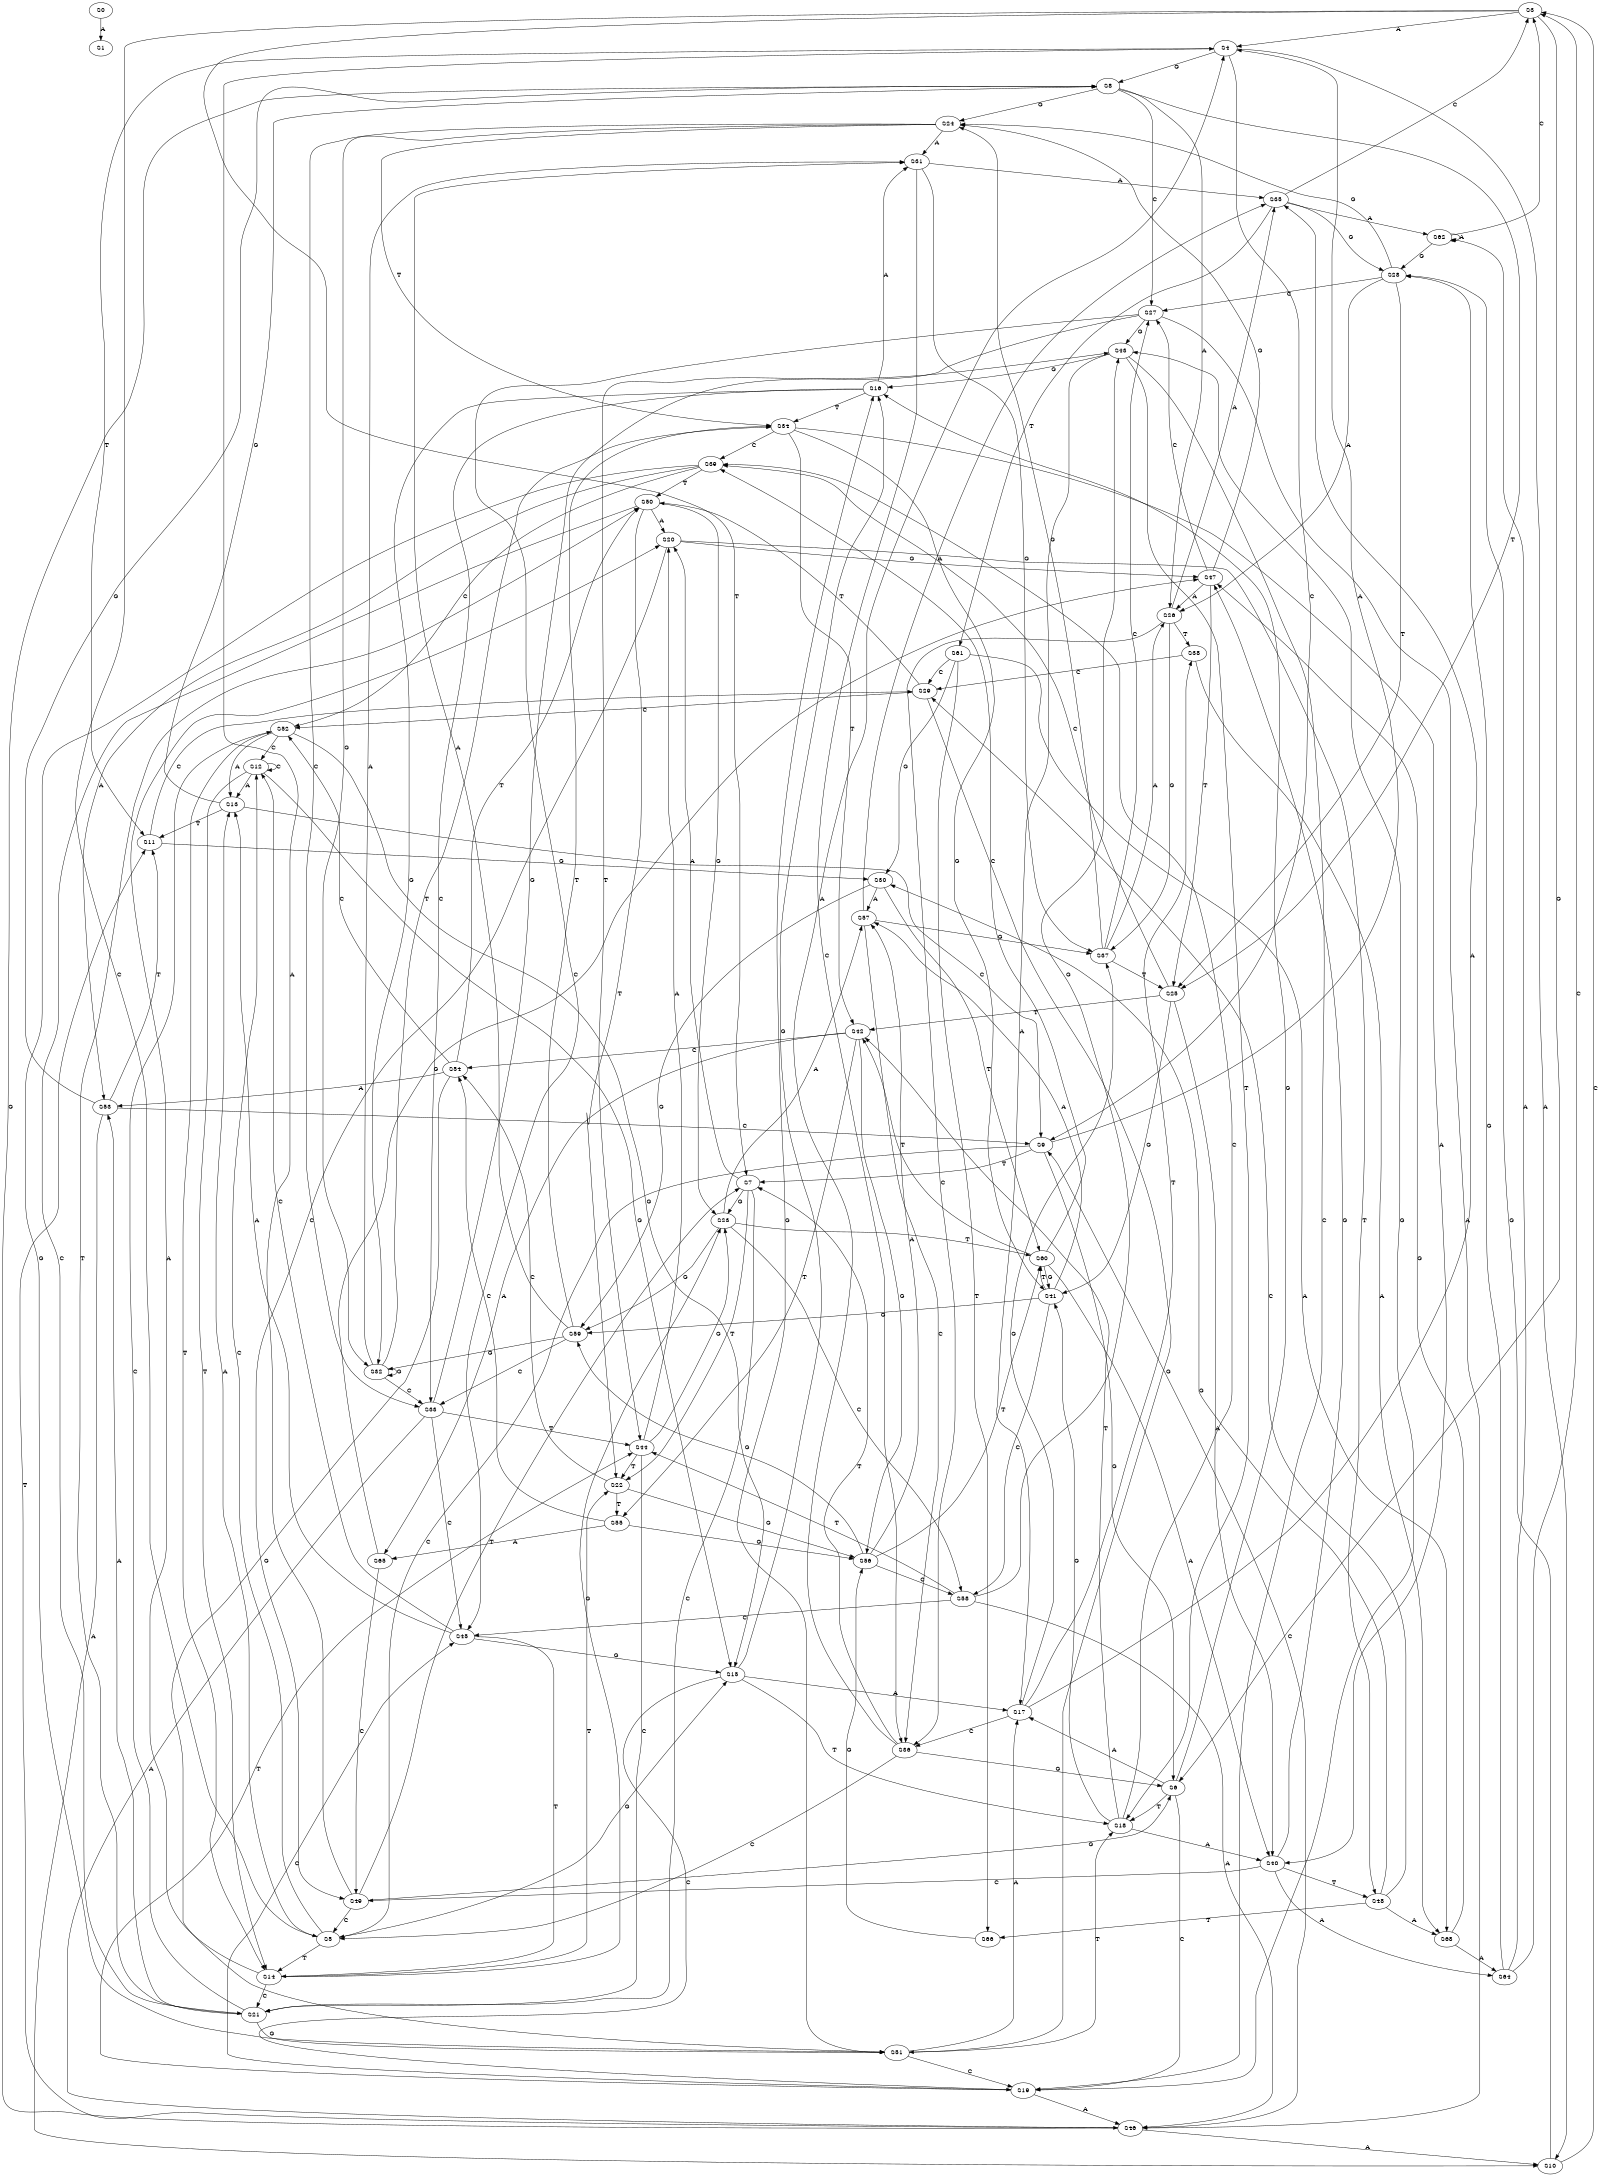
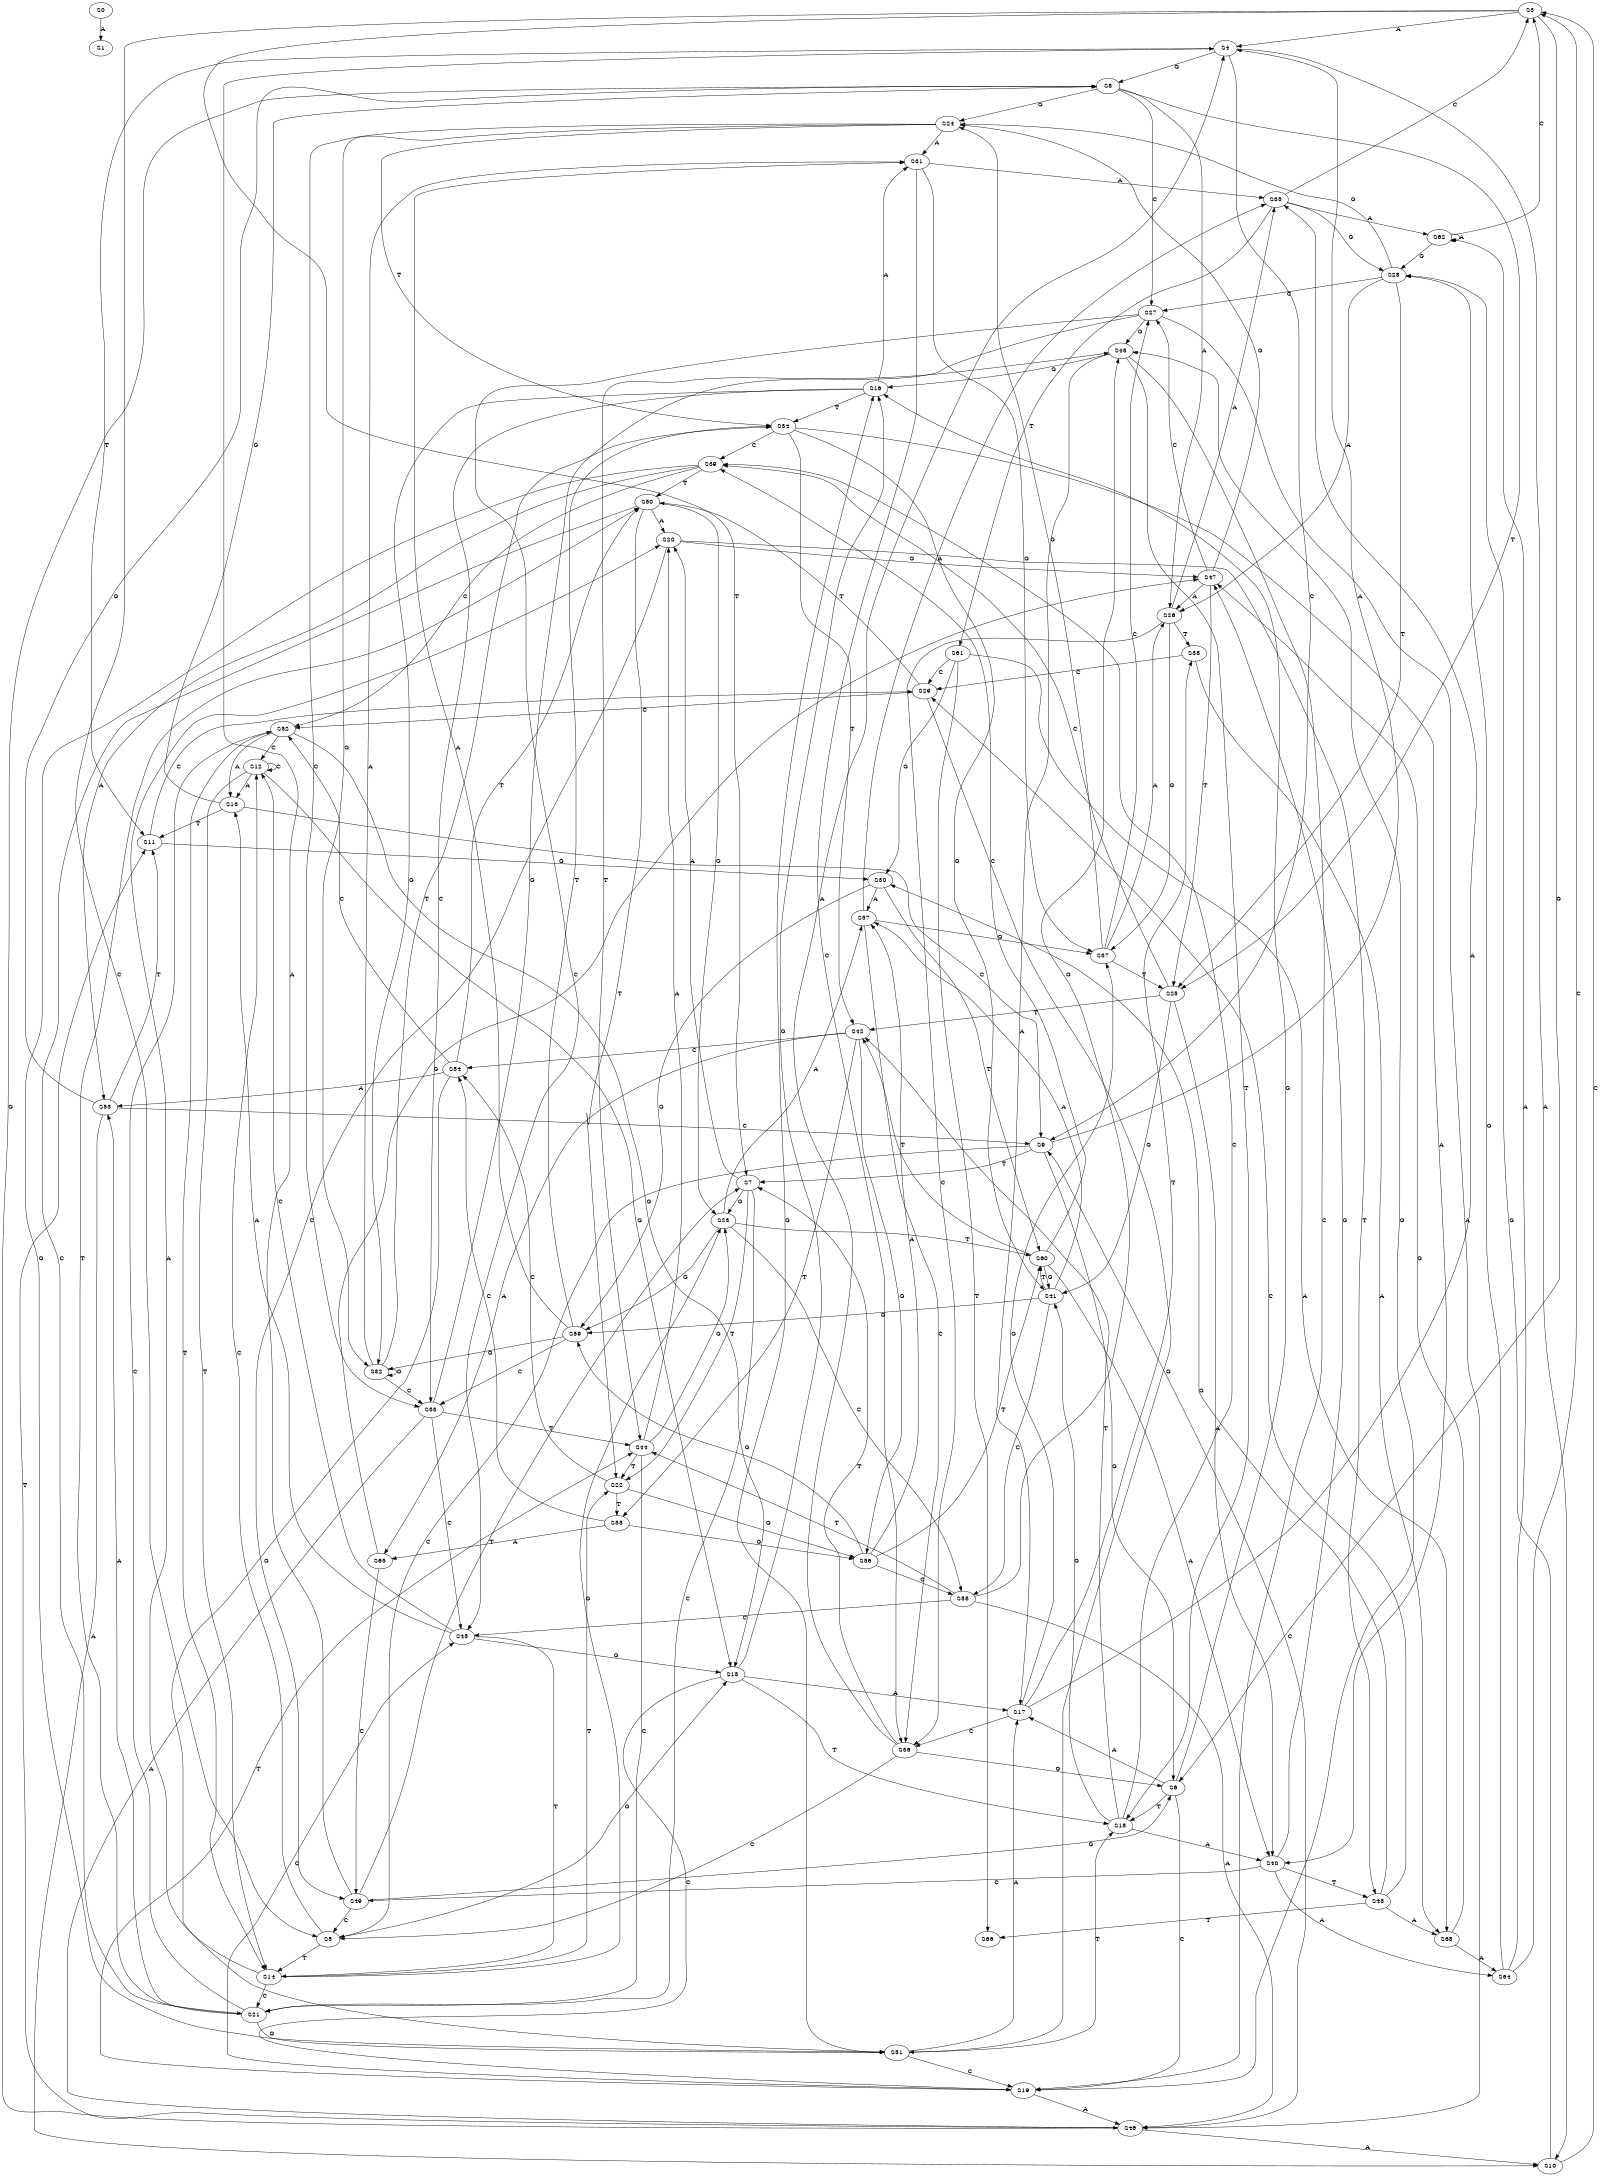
  strict digraph {
    S0
    S1
    S3
    S4
    S5
    S6
    S7
    S8
    S9
    S10
    S11
    S12
    S13
    S14
    S15
    S16
    S17
    S18
    S19
    S20
    S21
    S22
    S23
    S24
    S25
    S26
    S27
    S28
    S29
    S30
    S31
    S32
    S33
    S34
    S35
    S36
    S37
    S38
    S39
    S40
    S41
    S42
    S43
    S44
    S45
    S46
    S47
    S48
    S49
    S50
    S51
    S52
    S53
    S54
    S55
    S56
    S57
    S58
    S59
    S60
    S61
    S62
    n63 [label=S68]
    S64
    S65
    S66
    S0 -> S1 [label=A]
    S3 -> S4 [label=A]
    S3 -> S5 [label=C]
    S3 -> S6 [label=G]
    S3 -> S7 [label=T]
    S4 -> S8 [label=G]
    S4 -> S9 [label=C]
    S4 -> S10 [label=A]
    S4 -> S11 [label=T]
    S5 -> S12 [label=C]
-   S5 -> S13 [label=A]
    S5 -> S14 [label=T]
    S5 -> S15 [label=G]
    S6 -> S16 [label=G]
    S6 -> S17 [label=A]
    S6 -> S18 [label=T]
    S6 -> S19 [label=C]
    S7 -> S20 [label=A]
    S7 -> S21 [label=C]
    S7 -> S22 [label=T]
    S7 -> S23 [label=G]
    S8 -> S24 [label=G]
    S8 -> S25 [label=T]
    S8 -> S26 [label=A]
    S8 -> S27 [label=C]
    S9 -> S4 [label=A]
    S9 -> S5 [label=C]
    S9 -> S6 [label=G]
    S9 -> S7 [label=T]
    S10 -> S3 [label=C]
    S10 -> S28 [label=G]
    S11 -> S29 [label=C]
    S11 -> S30 [label=G]
    S12 -> S12 [label=C]
    S12 -> S13 [label=A]
    S12 -> S14 [label=T]
    S12 -> S15 [label=G]
    S13 -> S8 [label=G]
    S13 -> S9 [label=C]
    S13 -> S11 [label=T]
    S14 -> S20 [label=A]
    S14 -> S21 [label=C]
    S14 -> S22 [label=T]
    S14 -> S23 [label=G]
    S15 -> S16 [label=G]
    S15 -> S17 [label=A]
    S15 -> S18 [label=T]
    S15 -> S19 [label=C]
    S16 -> S31 [label=A]
    S16 -> S32 [label=G]
    S16 -> S33 [label=C]
    S16 -> S34 [label=T]
    S17 -> S35 [label=A]
    S17 -> S36 [label=C]
    S17 -> S37 [label=G]
    S17 -> S38 [label=T]
    S18 -> S39 [label=C]
    S18 -> S40 [label=A]
    S18 -> S41 [label=G]
    S18 -> S42 [label=T]
    S19 -> S43 [label=G]
    S19 -> S44 [label=T]
    S19 -> S45 [label=C]
    S19 -> S46 [label=A]
    S20 -> S47 [label=G]
    S20 -> S48 [label=T]
    S20 -> S49 [label=C]
    S21 -> S50 [label=T]
    S21 -> S51 [label=G]
    S21 -> S52 [label=C]
    S21 -> S53 [label=A]
    S22 -> S54 [label=C]
    S22 -> S55 [label=T]
    S22 -> S56 [label=G]
    S23 -> S57 [label=A]
    S23 -> S58 [label=C]
    S23 -> S59 [label=G]
    S23 -> S60 [label=T]
    S24 -> S31 [label=A]
    S24 -> S32 [label=G]
    S24 -> S33 [label=C]
    S24 -> S34 [label=T]
    S25 -> S39 [label=C]
    S25 -> S40 [label=A]
    S25 -> S41 [label=G]
    S25 -> S42 [label=T]
    S26 -> S35 [label=A]
    S26 -> S36 [label=C]
    S26 -> S37 [label=G]
    S26 -> S38 [label=T]
    S27 -> S43 [label=G]
    S27 -> S44 [label=T]
    S27 -> S45 [label=C]
    S27 -> S46 [label=A]
    S28 -> S24 [label=G]
    S28 -> S25 [label=T]
    S28 -> S26 [label=A]
    S28 -> S27 [label=C]
    S29 -> S50 [label=T]
    S29 -> S51 [label=G]
    S29 -> S52 [label=C]
    S30 -> S57 [label=A]
    S30 -> S59 [label=G]
    S30 -> S60 [label=T]
    S31 -> S35 [label=A]
    S31 -> S36 [label=C]
    S31 -> S37 [label=G]
    S32 -> S31 [label=A]
    S32 -> S32 [label=G]
    S32 -> S33 [label=C]
    S32 -> S34 [label=T]
    S33 -> S43 [label=G]
    S33 -> S44 [label=T]
    S33 -> S45 [label=C]
    S33 -> S46 [label=A]
    S34 -> S39 [label=C]
    S34 -> S40 [label=A]
    S34 -> S41 [label=G]
    S34 -> S42 [label=T]
    S35 -> S3 [label=C]
    S35 -> S28 [label=G]
    S35 -> S61 [label=T]
    S35 -> S62 [label=A]
    S36 -> S4 [label=A]
    S36 -> S5 [label=C]
    S36 -> S6 [label=G]
    S36 -> S7 [label=T]
    S37 -> S24 [label=G]
    S37 -> S25 [label=T]
    S37 -> S26 [label=A]
    S37 -> S27 [label=C]
    S38 -> S29 [label=C]
    S38 -> n63 [label=A]
    S39 -> S50 [label=T]
    S39 -> S51 [label=G]
    S39 -> S52 [label=C]
    S39 -> S53 [label=A]
    S40 -> S47 [label=G]
    S40 -> S48 [label=T]
    S40 -> S49 [label=C]
    S40 -> S64 [label=A]
    S41 -> S57 [label=A]
    S41 -> S58 [label=C]
    S41 -> S59 [label=G]
    S41 -> S60 [label=T]
    S42 -> S54 [label=C]
    S42 -> S55 [label=T]
    S42 -> S56 [label=G]
    S42 -> S65 [label=A]
    S43 -> S16 [label=G]
    S43 -> S17 [label=A]
    S43 -> S18 [label=T]
    S43 -> S19 [label=C]
    S44 -> S20 [label=A]
    S44 -> S21 [label=C]
    S44 -> S22 [label=T]
    S44 -> S23 [label=G]
    S45 -> S12 [label=C]
    S45 -> S13 [label=A]
    S45 -> S14 [label=T]
    S45 -> S15 [label=G]
    S46 -> S8 [label=G]
    S46 -> S9 [label=C]
    S46 -> S10 [label=A]
    S46 -> S11 [label=T]
    S47 -> S24 [label=G]
    S47 -> S25 [label=T]
    S47 -> S26 [label=A]
    S47 -> S27 [label=C]
    S48 -> S29 [label=C]
    S48 -> S30 [label=G]
    S48 -> n63 [label=A]
    S48 -> S66 [label=T]
    S49 -> S4 [label=A]
    S49 -> S5 [label=C]
    S49 -> S6 [label=G]
    S49 -> S7 [label=T]
    S50 -> S20 [label=A]
    S50 -> S21 [label=C]
    S50 -> S22 [label=T]
    S50 -> S23 [label=G]
    S51 -> S16 [label=G]
    S51 -> S17 [label=A]
    S51 -> S18 [label=T]
    S51 -> S19 [label=C]
    S52 -> S12 [label=C]
    S52 -> S13 [label=A]
    S52 -> S14 [label=T]
    S52 -> S15 [label=G]
    S53 -> S8 [label=G]
    S53 -> S9 [label=C]
    S53 -> S10 [label=A]
    S53 -> S11 [label=T]
    S54 -> S50 [label=T]
    S54 -> S51 [label=G]
    S54 -> S52 [label=C]
    S54 -> S53 [label=A]
    S55 -> S54 [label=C]
    S55 -> S56 [label=G]
    S55 -> S65 [label=A]
    S56 -> S57 [label=A]
    S56 -> S58 [label=C]
    S56 -> S59 [label=G]
    S56 -> S60 [label=T]
    S57 -> S35 [label=A]
    S57 -> S36 [label=C]
    S57 -> S37 [label=G]
    S58 -> S43 [label=G]
    S58 -> S44 [label=T]
    S58 -> S45 [label=C]
    S58 -> S46 [label=A]
    S59 -> S31 [label=A]
    S59 -> S32 [label=G]
    S59 -> S33 [label=C]
    S59 -> S34 [label=T]
    S60 -> S39 [label=C]
    S60 -> S40 [label=A]
    S60 -> S41 [label=G]
    S60 -> S42 [label=T]
    S61 -> S29 [label=C]
    S61 -> S30 [label=G]
    S61 -> n63 [label=A]
    S61 -> S66 [label=T]
    S62 -> S3 [label=C]
    S62 -> S28 [label=G]
    S62 -> S62 [label=A]
    n63 -> S47 [label=G]
    n63 -> S64 [label=A]
    S64 -> S3 [label=C]
    S64 -> S28 [label=G]
    S64 -> S62 [label=A]
    S65 -> S47 [label=G]
    S65 -> S49 [label=C]
-   S66 -> S56 [label=G]
  }
